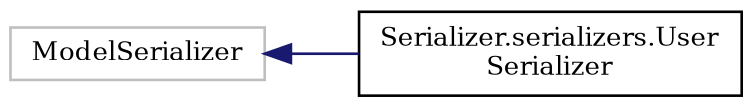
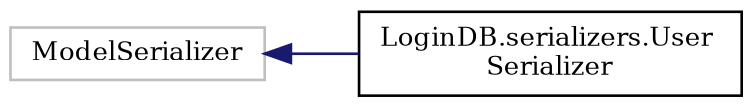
  digraph {
    rankdir=LR
    fontname="DejaVu Serif"
    node [fillcolor=white fontname="DejaVu Serif" fontsize=10 shape=record style=filled]
    n1 [color=grey75 height=0.2 label=ModelSerializer width=0.4]
-   n2 [color=black height=0.2 label="Serializer.serializers.User\lSerializer" width=0.4]
+   n2 [color=black height=0.2 label="LoginDB.serializers.User\lSerializer" width=0.4]
    n1 -> n2 [color=midnightblue dir=back fontname="DejaVu Serif" fontsize=10 labelfontname=Helvetica labelfontsize=10 style=solid]
  }
